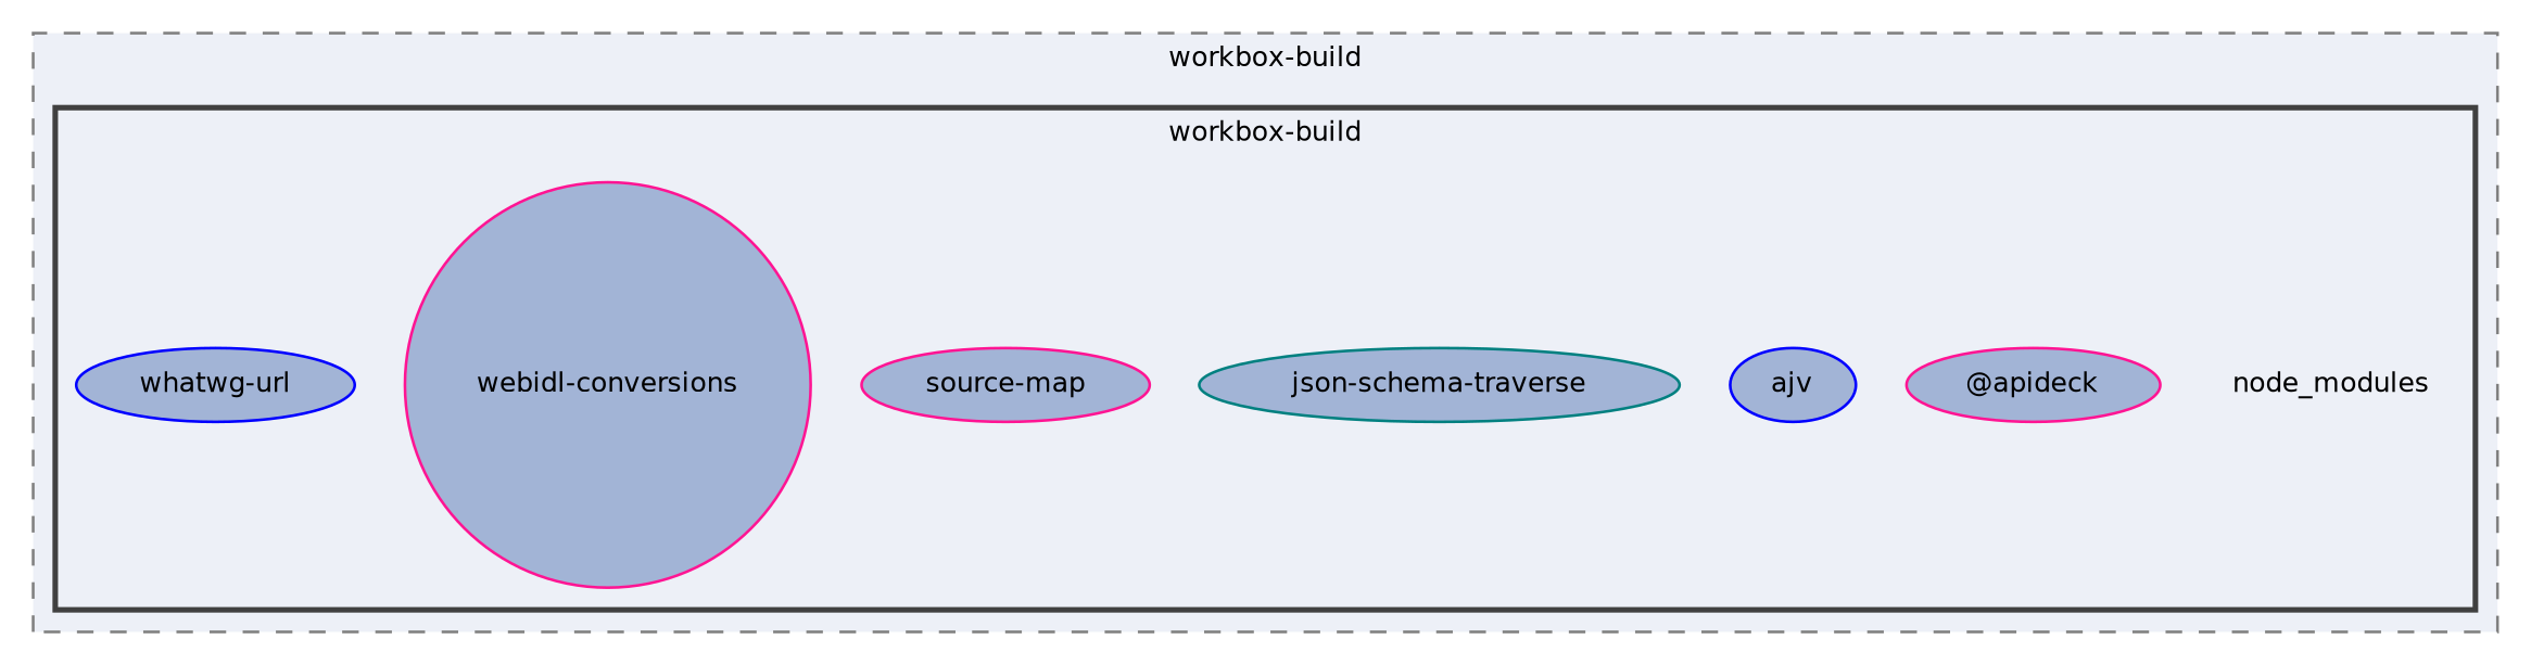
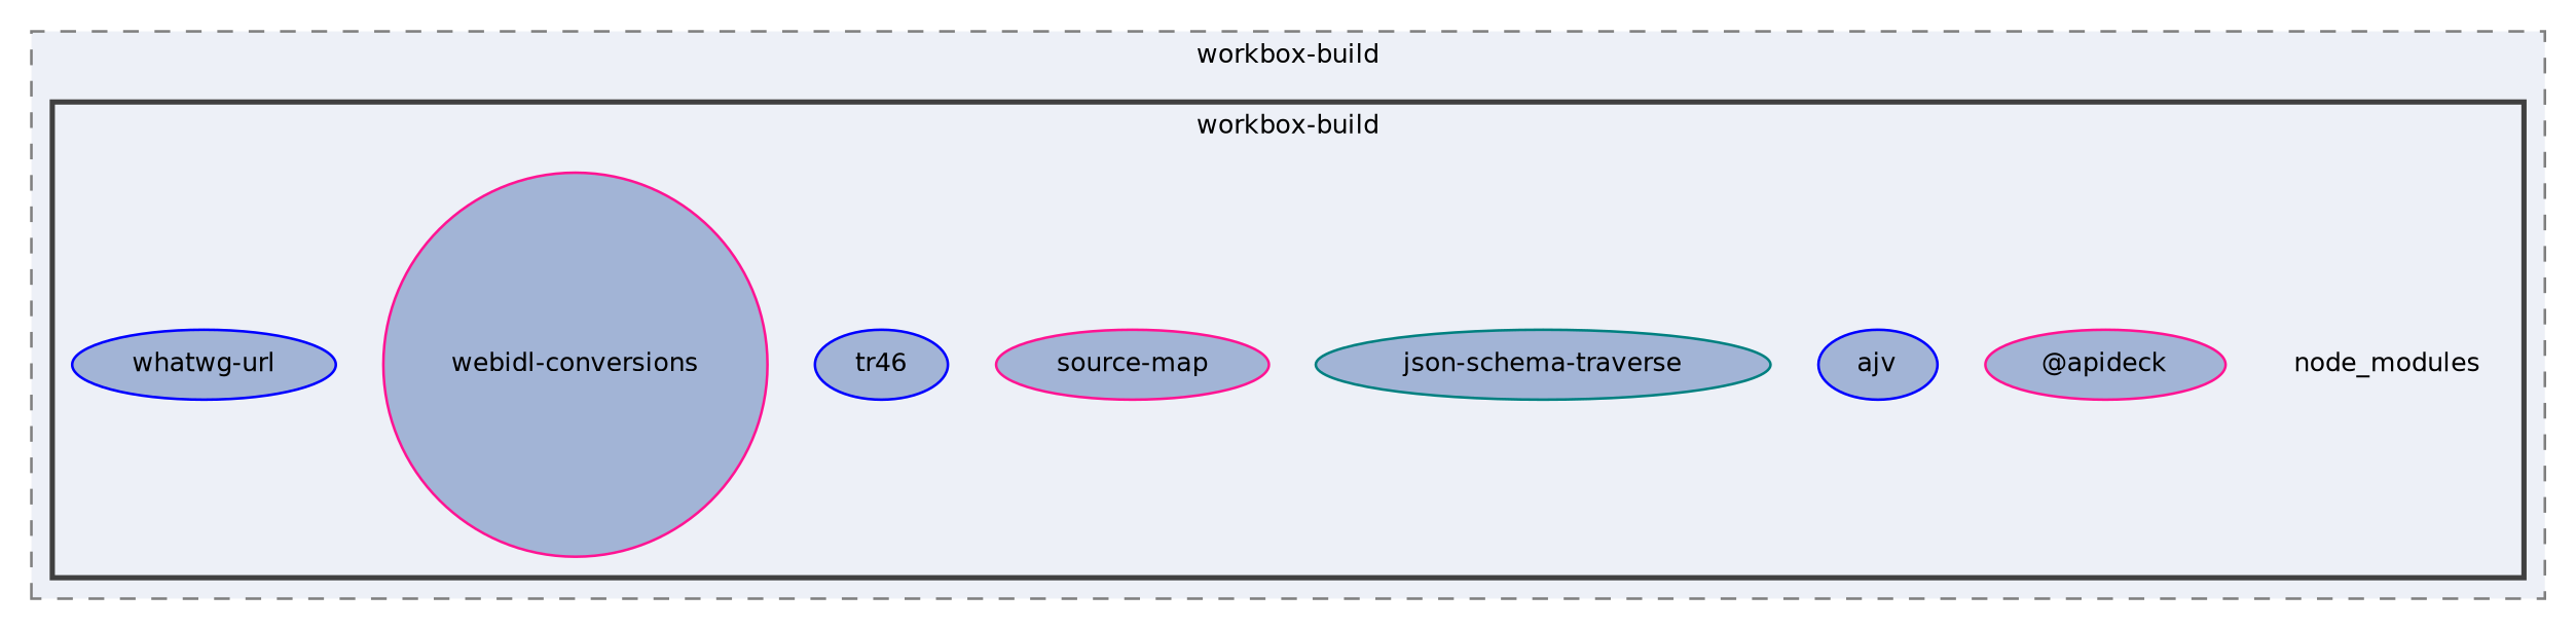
  digraph {
    compound=true
    node [fontname=Helvetica fontsize=10 shape=ellipse color=blue fillcolor="#a2b4d6" style=filled]
    n1 [height=0.2 label=node_modules shape=plaintext width=0.4 fillcolor="" style=""]
    n2 [color=deeppink height=0.2 label="@apideck" width=0.4]
    n3 [height=0.2 label=ajv width=0.4]
    n4 [color=teal height=0.2 label="json-schema-traverse" width=0.4]
    n5 [color=deeppink height=0.2 label="source-map" width=0.4]
+   n6 [height=0.2 label=tr46 width=0.4]
    n7 [color=deeppink height=0.2 label="webidl-conversions" shape=circle width=0.4]
    n8 [height=0.2 label="whatwg-url" width=0.4]
    subgraph cluster_1 {
      bgcolor="#edf0f7"
      fontname=Helvetica
      fontsize=10
      label="workbox-build"
      pencolor=grey50
      style="filled,dashed"
      subgraph cluster_2 {
        bgcolor="#edf0f7"
        fontname=Helvetica
        fontsize=10
        pencolor=grey25
        style="filled,bold"
        n1
        n2
        n3
        n4
        n5
+       n6
        n7
        n8
      }
    }
  }
